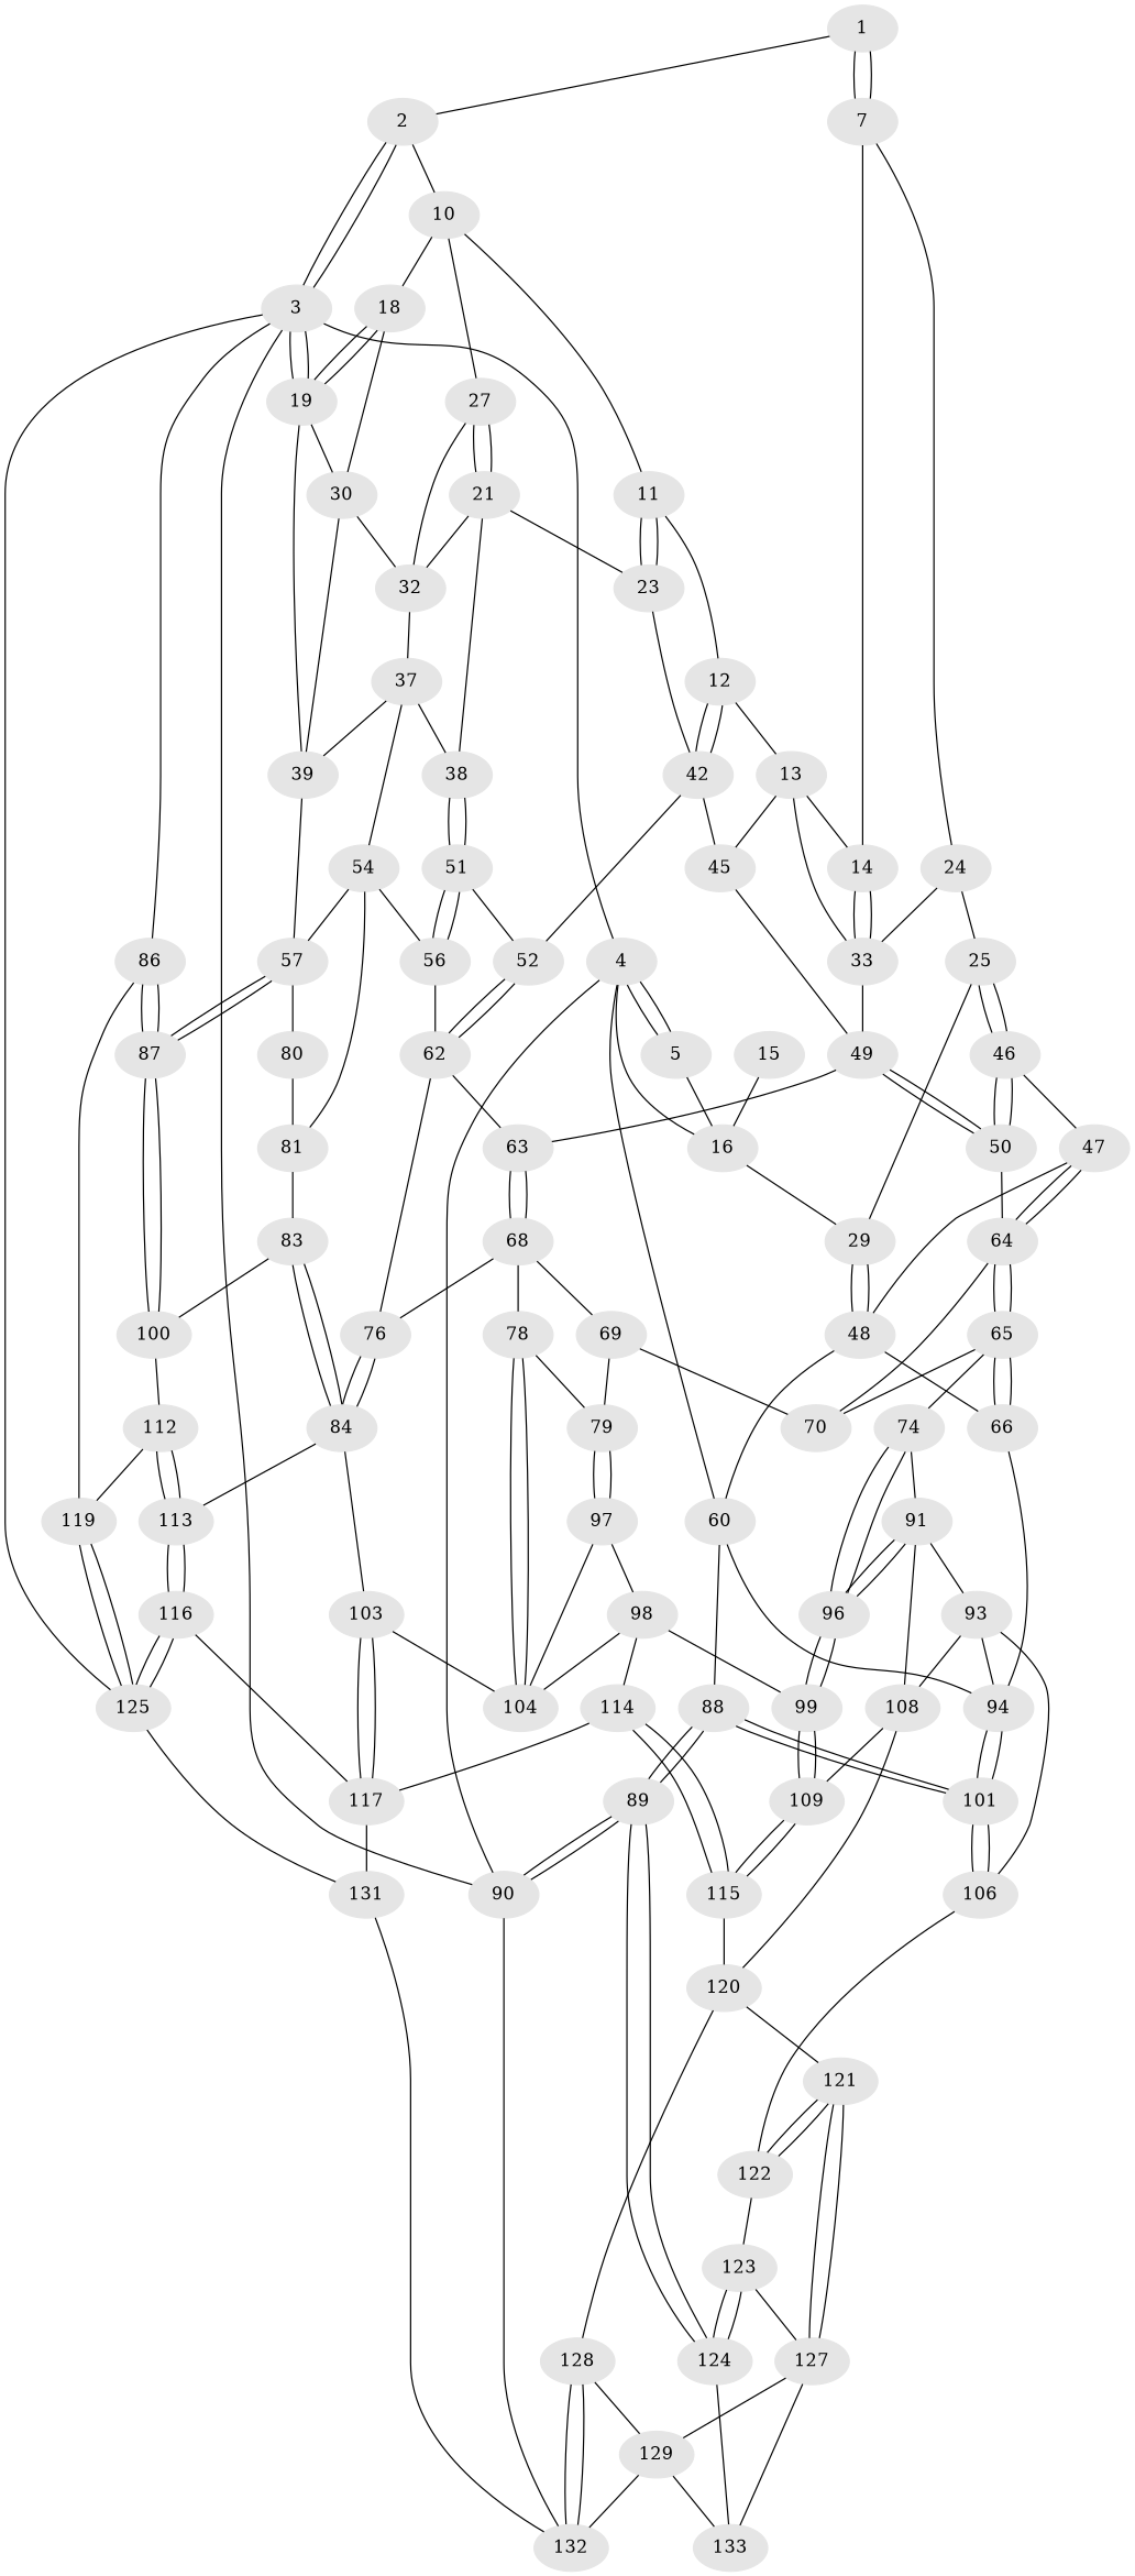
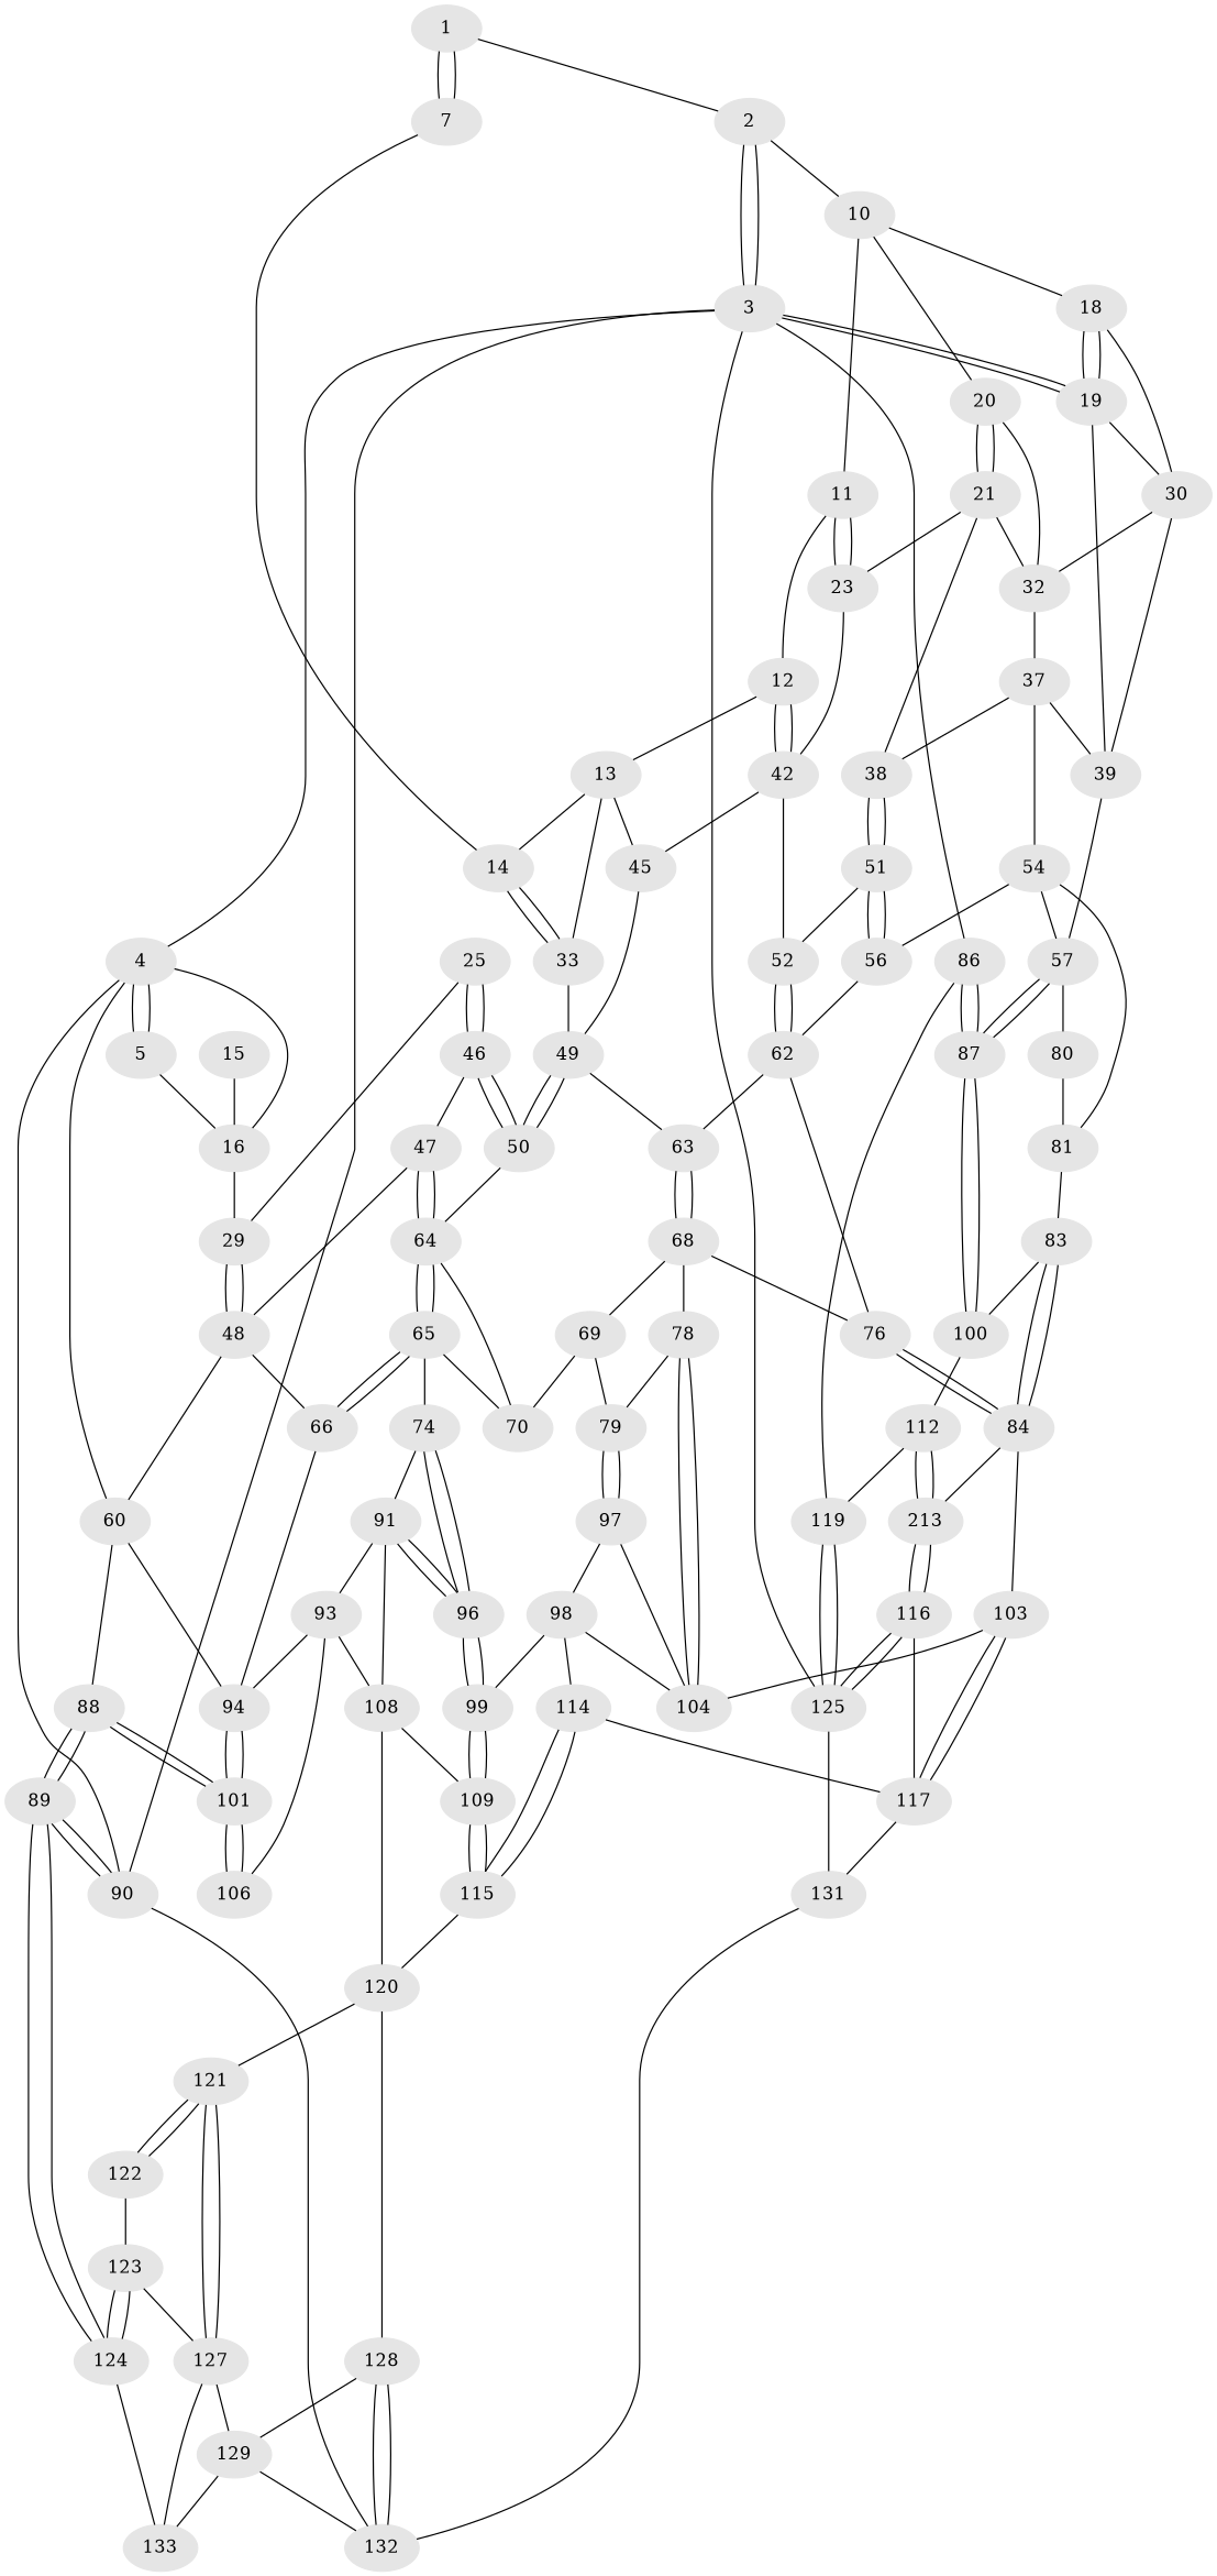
  graph {
    node [color=gray90 style=filled]
    1
    2
    7 [super="+8"]
    3 [super="+85"]
    10 [super="+17"]
    14
-   24
    4 [super="+28"]
    19 [super="+35"]
    86
    90
    125 [super="+136"]
    11
    18
-   20 [label=27]
+   20
    5 [super="+6"]
    16 [super="+27"]
    60 [super="+61"]
    30 [super="+31"]
    39 [super="+41"]
    87
    119
    132 [super="+135"]
    131
    29
    88
    94 [super="+95"]
    33 [super="+34"]
    25 [super="+26"]
    15
    12
    23
    21 [super="+22"]
    32 [super="+36"]
    13 [super="+43"]
    42 [super="+44"]
    45
    52
    49 [super="+53"]
    46
    48 [super="+59"]
    57 [super="+58"]
    38
    37 [super="+40"]
    51
    47
    50
    66
    54 [super="+55"]
    63
    56
    81 [super="+82"]
    80
    62 [super="+71"]
    64 [super="+67"]
    65 [super="+72"]
    70
    68 [super="+77"]
    76
    83
    100
    89
    101
    84 [super="+102"]
    69 [super="+73"]
    78
    74 [super="+75"]
    91 [super="+92"]
    96
    79
    104 [super="+107"]
    97
    93 [super="+105"]
    108 [super="+110"]
    99
    103
-   113
+   113 [label=213]
    98 [super="+111"]
    112
    117 [super="+118"]
    116
    124
    106
    133
    109
    120 [super="+126"]
    122
    114
    115
    123
    121
    128
    127 [super="+130"]
    129 [super="+134"]
    1 -- 2
    1 -- 7
    1 -- 7
    2 -- 3
    2 -- 3
    2 -- 10
    7 -- 14
-   7 -- 24
    3 -- 4
    3 -- 19
    3 -- 19
    3 -- 86
    3 -- 90
    3 -- 125
    10 -- 11
    10 -- 18
    10 -- 20
    14 -- 33
    14 -- 33
-   24 -- 33
-   24 -- 25
    4 -- 90
    4 -- 5
    4 -- 5
    4 -- 16
    4 -- 60
    19 -- 30
    19 -- 39
    86 -- 87
    86 -- 87
    86 -- 119
    90 -- 132
    125 -- 131
    11 -- 12
    11 -- 23
    11 -- 23
    18 -- 19
    18 -- 19
    18 -- 30
    20 -- 21
    20 -- 21
    20 -- 32
    5 -- 16
    16 -- 29
    60 -- 88
    60 -- 94
    30 -- 39
    30 -- 32
    39 -- 57
    87 -- 100
    87 -- 100
    119 -- 125
    119 -- 125
    131 -- 132
    29 -- 48
    29 -- 48
    88 -- 89
    88 -- 89
    88 -- 101
    88 -- 101
    94 -- 101
    94 -- 101
    33 -- 49
    25 -- 29
    25 -- 46
    25 -- 46
    15 -- 16
    12 -- 13
    12 -- 42
    12 -- 42
    23 -- 42
    21 -- 23
    21 -- 32
    21 -- 38
    32 -- 37
    13 -- 14
    13 -- 33
    13 -- 45
    42 -- 45
    42 -- 52
    45 -- 49
    52 -- 62
    52 -- 62
    49 -- 50
    49 -- 50
    49 -- 63
    46 -- 47
    46 -- 50
    46 -- 50
    48 -- 60
    48 -- 66
    57 -- 87
    57 -- 87
    57 -- 80
    38 -- 51
    38 -- 51
    37 -- 39
    37 -- 38
    37 -- 54
    51 -- 52
    51 -- 56
    51 -- 56
    47 -- 48
    47 -- 64
    47 -- 64
    50 -- 64
    66 -- 94
    54 -- 57
    54 -- 56
    54 -- 81
    63 -- 68
    63 -- 68
    56 -- 62
    81 -- 83
    80 -- 81 [weight=2]
    62 -- 63
    62 -- 76
    64 -- 65
    64 -- 65
    64 -- 70
    65 -- 66
    65 -- 66
    65 -- 70
    65 -- 74
    68 -- 76
    68 -- 69
    68 -- 78
    76 -- 84
    76 -- 84
    83 -- 100
    83 -- 84
    83 -- 84
    100 -- 112
    89 -- 90
    89 -- 90
    89 -- 124
    89 -- 124
    101 -- 106
    101 -- 106
    84 -- 103
    84 -- 113
    69 -- 70
    69 -- 79
    78 -- 79
    78 -- 104
    78 -- 104
    74 -- 91
    74 -- 96
    74 -- 96
    91 -- 96
    91 -- 96
    91 -- 93
    91 -- 108
    96 -- 99
    96 -- 99
    79 -- 97
    79 -- 97
    97 -- 104
    97 -- 98
    93 -- 94
    93 -- 108
    93 -- 106
    108 -- 109
    108 -- 120
    99 -- 109
    99 -- 109
    103 -- 104
    103 -- 117
    103 -- 117
    113 -- 116
    113 -- 116
    98 -- 104
    98 -- 99
    98 -- 114
    112 -- 119
    112 -- 113
    112 -- 113
    117 -- 131
    116 -- 125
    116 -- 125
    116 -- 117
    124 -- 133
-   106 -- 122
    109 -- 115
    109 -- 115
    120 -- 121
    120 -- 128
    122 -- 123
    114 -- 117
    114 -- 115
    114 -- 115
    115 -- 120
    123 -- 124
    123 -- 124
    123 -- 127
    121 -- 122
    121 -- 122
    121 -- 127
    121 -- 127
    128 -- 132
    128 -- 132
    128 -- 129
    127 -- 133
    127 -- 129
    129 -- 132
    129 -- 133
  }
